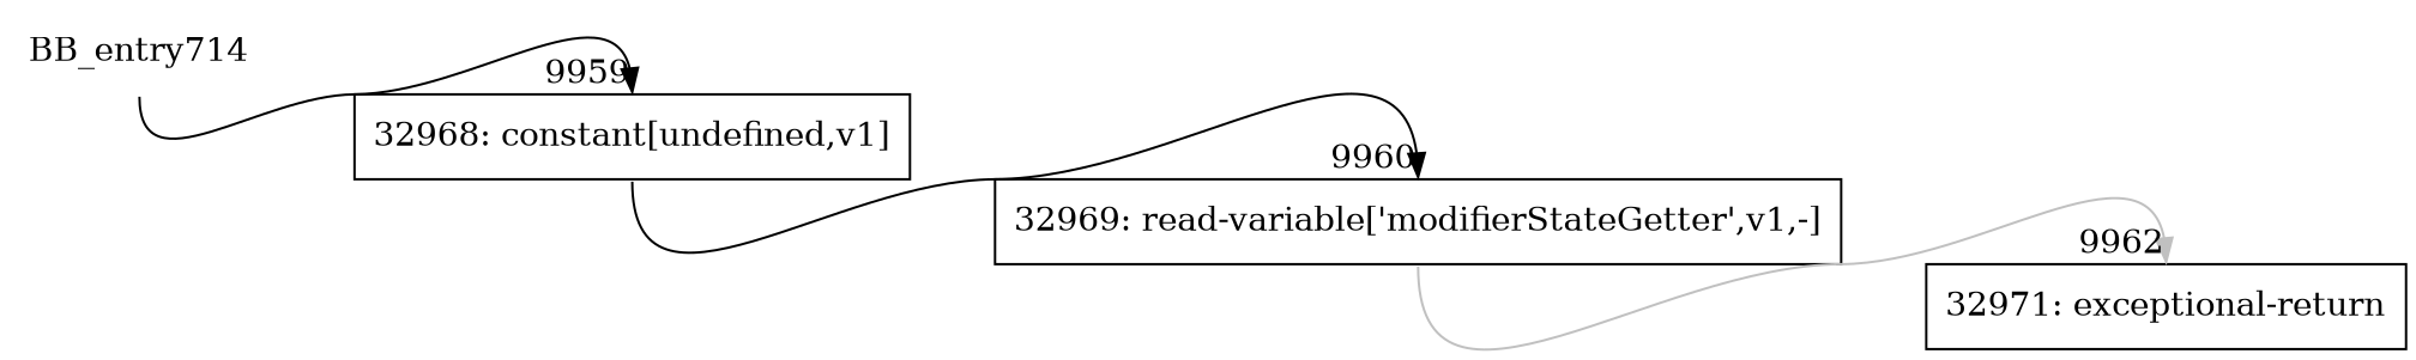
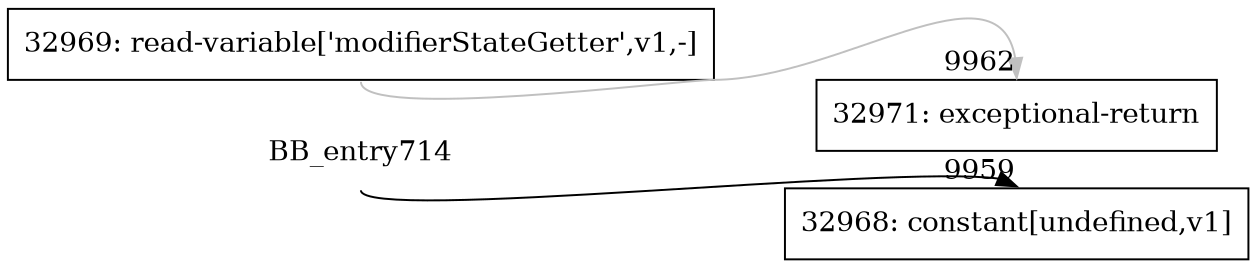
  digraph {
    rankdir=LR
    node [shape=record]
    edge [headport=n tailport=s]
    n1 [label=BB_entry714 shape=none]
    n2 [label="{32968: constant[undefined,v1]}"]
    n3 [label="{32969: read-variable['modifierStateGetter',v1,-]}"]
    n4 [label="{32971: exceptional-return}"]
    n1 -> n2 [headlabel="    9959"]
-   n2 -> n3 [headlabel="      9960"]
    n3 -> n4 [color=gray headlabel="      9962"]
  }
